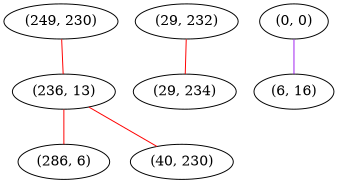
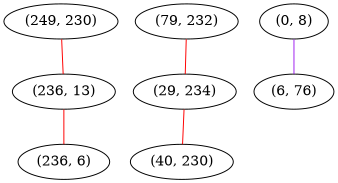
  graph {
    edge [color=red weight=1]
    n1 [label="(249, 230)"]
    "(236, 13)"
    "(40, 230)"
-   "(236, 6)" [label="(286, 6)"]
-   "(29, 232)"
+   "(236, 6)"
+   "(29, 232)" [label="(79, 232)"]
    "(29, 234)"
-   "(0, 0)"
-   "(6, 76)" [label="(6, 16)"]
+   "(0, 0)" [label="(0, 8)"]
+   "(6, 76)"
    n1 -- "(236, 13)"
-   "(236, 13)" -- "(40, 230)"
+   "(29, 234)" -- "(40, 230)"
    "(236, 13)" -- "(236, 6)"
    "(29, 232)" -- "(29, 234)"
    "(0, 0)" -- "(6, 76)" [color=purple weight=4]
  }
